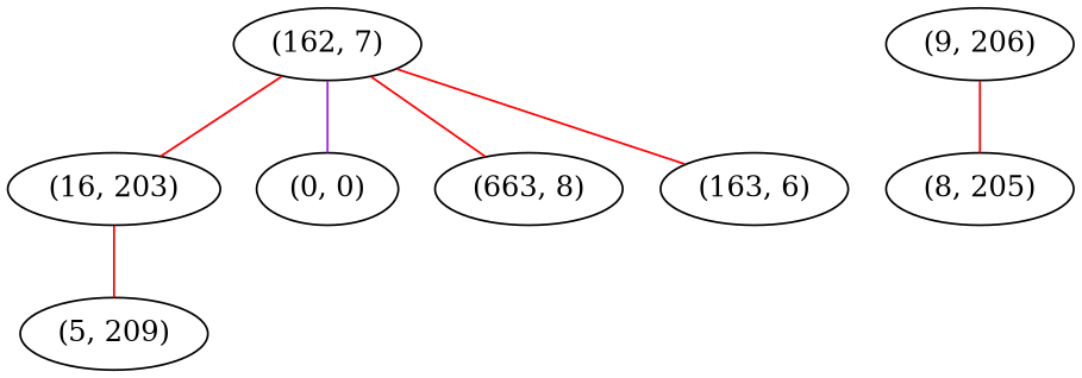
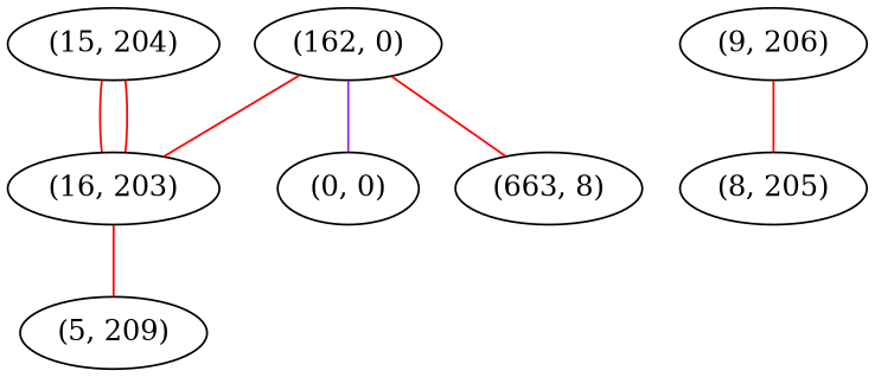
  graph {
    edge [color=red weight=1]
+   "(15, 204)"
    "(16, 203)"
    "(5, 209)"
    "(9, 206)"
    "(8, 205)"
-   "(162, 7)"
+   "(162, 7)" [label="(162, 0)"]
    "(0, 0)"
    n8 [label="(663, 8)"]
-   "(163, 6)"
+   "(15, 204)" -- "(16, 203)"
+   "(15, 204)" -- "(16, 203)"
    "(16, 203)" -- "(5, 209)"
    "(9, 206)" -- "(8, 205)"
    "(162, 7)" -- "(16, 203)"
    "(162, 7)" -- "(0, 0)" [color=purple weight=4]
    "(162, 7)" -- n8
-   "(162, 7)" -- "(163, 6)"
  }
